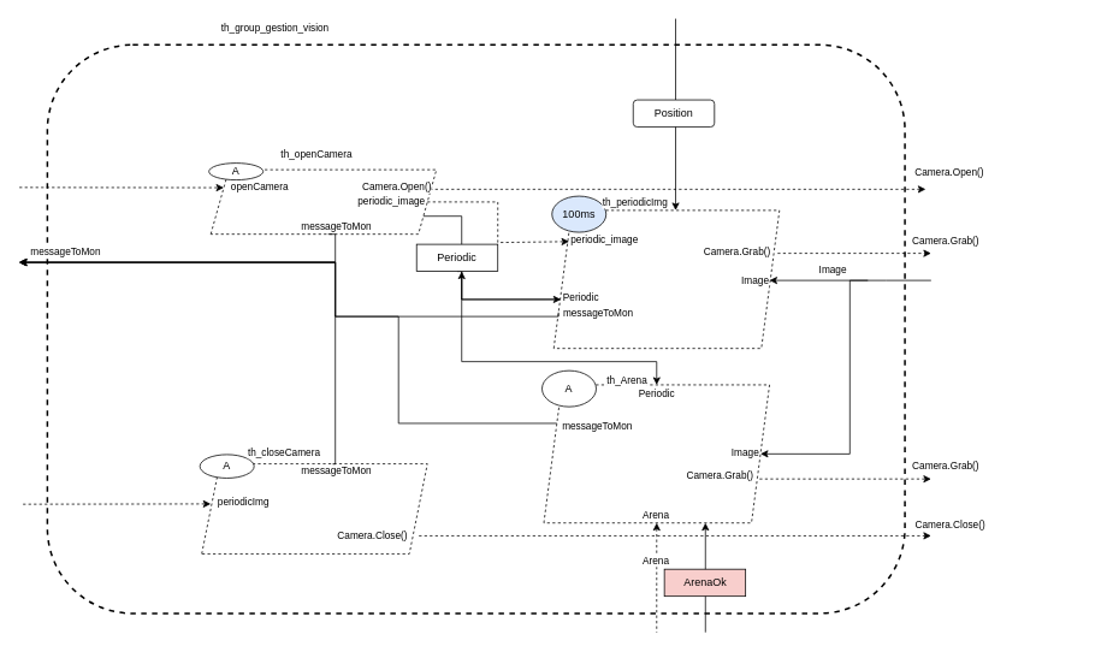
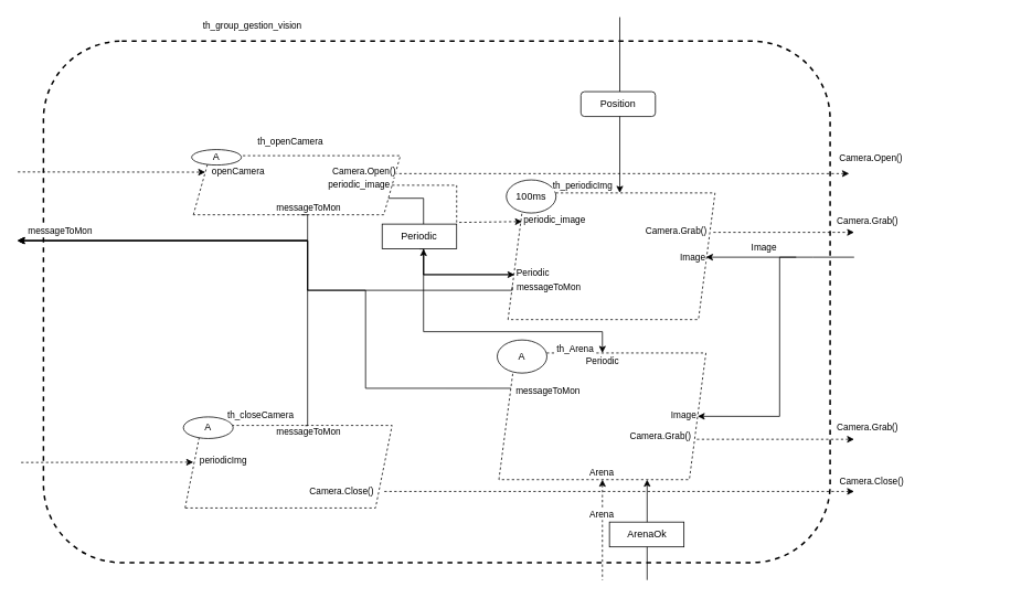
  <mxCell id="0" />
  <mxCell id="1" parent="0" />
  <mxCell id="2" value="" style="rounded=1;whiteSpace=wrap;html=1;dashed=1;strokeWidth=2;fillColor=none;" parent="1" vertex="1"><mxGeometry x="52" y="49" width="950" height="630" as="geometry" /></mxCell>
  <mxCell id="3" value="" style="group" parent="1" vertex="1" connectable="0"><mxGeometry x="231" y="180" width="252" height="78.75" as="geometry" /></mxCell>
  <mxCell id="4" value="" style="shape=parallelogram;perimeter=parallelogramPerimeter;whiteSpace=wrap;html=1;fixedSize=1;dashed=1;" parent="3" vertex="1"><mxGeometry x="2" y="7.35" width="250" height="71.4" as="geometry" /></mxCell>
  <mxCell id="5" value="A" style="ellipse;whiteSpace=wrap;html=1;" parent="3" vertex="1"><mxGeometry width="60" height="18.667" as="geometry" /></mxCell>
  <mxCell id="6" value="openCamera" style="edgeLabel;html=1;align=center;verticalAlign=middle;resizable=0;points=[];" parent="3" vertex="1" connectable="0"><mxGeometry x="60.0" y="18.67" as="geometry"><mxPoint x="-5" y="7" as="offset" /></mxGeometry></mxCell>
  <mxCell id="7" value="messageToMon" style="edgeLabel;html=1;align=center;verticalAlign=middle;resizable=0;points=[];" parent="3" vertex="1" connectable="0"><mxGeometry x="140" y="70.0" as="geometry" /></mxCell>
  <mxCell id="8" value="" style="group" parent="1" vertex="1" connectable="0"><mxGeometry x="600" y="410" width="360.997" height="168.75" as="geometry" /></mxCell>
  <mxCell id="9" value="" style="shape=parallelogram;perimeter=parallelogramPerimeter;whiteSpace=wrap;html=1;fixedSize=1;dashed=1;" parent="8" vertex="1"><mxGeometry x="2" y="15.75" width="250" height="153" as="geometry" /></mxCell>
  <mxCell id="10" value="A" style="ellipse;whiteSpace=wrap;html=1;" parent="8" vertex="1"><mxGeometry width="60" height="40" as="geometry" /></mxCell>
  <mxCell id="11" value="messageToMon" style="edgeLabel;html=1;align=center;verticalAlign=middle;resizable=0;points=[];" parent="8" vertex="1" connectable="0"><mxGeometry x="60" y="60.0" as="geometry" /></mxCell>
  <mxCell id="12" value="Camera.Grab()" style="edgeLabel;html=1;align=center;verticalAlign=middle;resizable=0;points=[];" parent="8" vertex="1" connectable="0"><mxGeometry x="360.997" y="160" as="geometry"><mxPoint x="-164" y="-45" as="offset" /></mxGeometry></mxCell>
  <mxCell id="13" value="Periodic" style="edgeLabel;html=1;align=center;verticalAlign=middle;resizable=0;points=[];" parent="8" vertex="1" connectable="0"><mxGeometry x="290.997" y="70" as="geometry"><mxPoint x="-164" y="-45" as="offset" /></mxGeometry></mxCell>
  <mxCell id="14" value="th_Arena" style="edgeLabel;html=1;align=center;verticalAlign=middle;resizable=0;points=[];" parent="8" vertex="1" connectable="0"><mxGeometry x="101.0" y="10" as="geometry"><mxPoint x="-8" as="offset" /></mxGeometry></mxCell>
  <mxCell id="15" value="" style="group" parent="1" vertex="1" connectable="0"><mxGeometry x="611" y="216.63" width="252" height="168.75" as="geometry" /></mxCell>
  <mxCell id="16" value="" style="shape=parallelogram;perimeter=parallelogramPerimeter;whiteSpace=wrap;html=1;fixedSize=1;dashed=1;" parent="15" vertex="1"><mxGeometry x="2" y="15.75" width="250" height="153" as="geometry" /></mxCell>
- <mxCell id="17" value="100ms" style="ellipse;whiteSpace=wrap;html=1;fillColor=#dae8fc;" parent="15" vertex="1"><mxGeometry width="60" height="40" as="geometry" /></mxCell>
+ <mxCell id="17" value="100ms" style="ellipse;whiteSpace=wrap;html=1;" parent="15" vertex="1"><mxGeometry width="60" height="40" as="geometry" /></mxCell>
  <mxCell id="18" value="periodic_image" style="edgeLabel;html=1;align=center;verticalAlign=middle;resizable=0;points=[];" parent="15" vertex="1" connectable="0"><mxGeometry x="57.999" y="48.368" as="geometry" /></mxCell>
  <mxCell id="19" value="Camera.Grab()" style="edgeLabel;html=1;align=center;verticalAlign=middle;resizable=0;points=[];" parent="15" vertex="1" connectable="0"><mxGeometry x="204.997" y="60.37" as="geometry" /></mxCell>
  <mxCell id="20" value="messageToMon" style="edgeLabel;html=1;align=center;verticalAlign=middle;resizable=0;points=[];" parent="15" vertex="1" connectable="0"><mxGeometry x="50" y="128.37" as="geometry" /></mxCell>
  <mxCell id="21" value="Periodic" style="edgeLabel;html=1;align=center;verticalAlign=middle;resizable=0;points=[];" parent="15" vertex="1" connectable="0"><mxGeometry x="195.997" y="156.37" as="geometry"><mxPoint x="-164" y="-45" as="offset" /></mxGeometry></mxCell>
  <mxCell id="22" value="th_periodicImg" style="edgeLabel;html=1;align=center;verticalAlign=middle;resizable=0;points=[];" parent="15" vertex="1" connectable="0"><mxGeometry x="103.0" y="6.75" as="geometry"><mxPoint x="-12" as="offset" /></mxGeometry></mxCell>
  <mxCell id="23" value="" style="group" parent="1" vertex="1" connectable="0"><mxGeometry x="221" y="320" width="252" height="200.0" as="geometry" /></mxCell>
  <mxCell id="24" value="" style="shape=parallelogram;perimeter=parallelogramPerimeter;whiteSpace=wrap;html=1;fixedSize=1;dashed=1;" parent="23" vertex="1"><mxGeometry x="2" y="193.267" width="250" height="99.733" as="geometry" /></mxCell>
  <mxCell id="25" value="A" style="ellipse;whiteSpace=wrap;html=1;" parent="23" vertex="1"><mxGeometry y="183" width="60" height="26.074" as="geometry" /></mxCell>
  <mxCell id="26" value="periodicImg" style="edgeLabel;html=1;align=center;verticalAlign=middle;resizable=0;points=[];" parent="23" vertex="1" connectable="0"><mxGeometry x="52.0" y="228.63" as="geometry"><mxPoint x="-5" y="7" as="offset" /></mxGeometry></mxCell>
  <mxCell id="27" style="rounded=0;orthogonalLoop=1;jettySize=auto;html=1;startArrow=classic;startFill=1;endArrow=none;endFill=0;strokeColor=#000000;strokeWidth=1;dashed=1;" parent="23" edge="1"><mxGeometry relative="1" as="geometry"><mxPoint x="240" y="273" as="targetPoint" /><mxPoint x="810" y="273" as="sourcePoint" /></mxGeometry></mxCell>
  <mxCell id="28" value="Camera.Close()" style="edgeLabel;html=1;align=center;verticalAlign=middle;resizable=0;points=[];" parent="27" vertex="1" connectable="0"><mxGeometry x="0.569" y="-4" relative="1" as="geometry"><mxPoint x="-173" y="3" as="offset" /></mxGeometry></mxCell>
  <mxCell id="29" value="messageToMon" style="edgeLabel;html=1;align=center;verticalAlign=middle;resizable=0;points=[];" parent="23" vertex="1" connectable="0"><mxGeometry x="150" y="200.0" as="geometry" /></mxCell>
  <mxCell id="30" value="th_closeCamera" style="edgeLabel;html=1;align=center;verticalAlign=middle;resizable=0;points=[];" parent="23" vertex="1" connectable="0"><mxGeometry x="100.0" y="180" as="geometry"><mxPoint x="-8" as="offset" /></mxGeometry></mxCell>
  <mxCell id="31" style="edgeStyle=orthogonalEdgeStyle;rounded=0;orthogonalLoop=1;jettySize=auto;html=1;strokeColor=default;dashed=1;" parent="1" edge="1"><mxGeometry relative="1" as="geometry"><mxPoint x="1031" y="280" as="targetPoint" /><Array as="points"><mxPoint x="901.67" y="280" /><mxPoint x="901.67" y="280" /></Array><mxPoint x="860.996" y="280" as="sourcePoint" /></mxGeometry></mxCell>
  <mxCell id="32" style="rounded=0;orthogonalLoop=1;jettySize=auto;html=1;startArrow=classic;startFill=1;endArrow=none;endFill=0;strokeColor=#000000;strokeWidth=1;dashed=1;" parent="1" edge="1"><mxGeometry relative="1" as="geometry"><mxPoint x="475" y="209" as="targetPoint" /><mxPoint x="1025" y="209" as="sourcePoint" /></mxGeometry></mxCell>
  <mxCell id="33" value="Camera.Open()" style="edgeLabel;html=1;align=center;verticalAlign=middle;resizable=0;points=[];" parent="32" vertex="1" connectable="0"><mxGeometry x="0.569" y="-4" relative="1" as="geometry"><mxPoint x="-156" y="1" as="offset" /></mxGeometry></mxCell>
  <mxCell id="34" style="rounded=0;orthogonalLoop=1;jettySize=auto;html=1;entryX=0;entryY=0.25;entryDx=0;entryDy=0;dashed=1;strokeColor=default;" parent="1" target="4" edge="1"><mxGeometry relative="1" as="geometry"><mxPoint x="21" y="207" as="sourcePoint" /></mxGeometry></mxCell>
  <mxCell id="35" value="th_group_gestion_vision" style="edgeLabel;html=1;align=center;verticalAlign=middle;resizable=0;points=[];" parent="1" vertex="1" connectable="0"><mxGeometry x="311" y="30" as="geometry"><mxPoint x="-8" as="offset" /></mxGeometry></mxCell>
  <mxCell id="36" value="Camera.Grab()" style="edgeLabel;html=1;align=center;verticalAlign=middle;resizable=0;points=[];" parent="1" vertex="1" connectable="0"><mxGeometry x="1210.997" y="310" as="geometry"><mxPoint x="-164" y="-45" as="offset" /></mxGeometry></mxCell>
  <mxCell id="37" style="edgeStyle=orthogonalEdgeStyle;rounded=0;orthogonalLoop=1;jettySize=auto;html=1;strokeColor=default;strokeWidth=1;startArrow=classic;startFill=1;endArrow=none;endFill=0;" parent="1" edge="1"><mxGeometry relative="1" as="geometry"><mxPoint x="1031" y="310" as="targetPoint" /><Array as="points"><mxPoint x="981" y="310" /></Array><mxPoint x="852" y="310" as="sourcePoint" /></mxGeometry></mxCell>
  <mxCell id="38" value="Image" style="edgeLabel;html=1;align=center;verticalAlign=middle;resizable=0;points=[];" parent="37" vertex="1" connectable="0"><mxGeometry x="-0.33" y="-1" relative="1" as="geometry"><mxPoint x="9" y="-13" as="offset" /></mxGeometry></mxCell>
  <mxCell id="39" value="Image" style="edgeLabel;html=1;align=center;verticalAlign=middle;resizable=0;points=[];" parent="37" vertex="1" connectable="0"><mxGeometry x="-0.673" y="-2" relative="1" as="geometry"><mxPoint x="-46" y="-2" as="offset" /></mxGeometry></mxCell>
  <mxCell id="40" style="rounded=0;orthogonalLoop=1;jettySize=auto;html=1;dashed=1;strokeColor=default;entryX=0.04;entryY=0.445;entryDx=0;entryDy=0;entryPerimeter=0;" parent="1" target="24" edge="1"><mxGeometry relative="1" as="geometry"><mxPoint x="25" y="558" as="sourcePoint" /><mxPoint x="235" y="586.88" as="targetPoint" /><Array as="points" /></mxGeometry></mxCell>
  <mxCell id="41" style="rounded=0;orthogonalLoop=1;jettySize=auto;html=1;startArrow=none;startFill=0;endArrow=classic;endFill=1;strokeColor=#000000;strokeWidth=1;exitX=0.58;exitY=0.002;exitDx=0;exitDy=0;edgeStyle=orthogonalEdgeStyle;exitPerimeter=0;" parent="1" source="24" edge="1"><mxGeometry relative="1" as="geometry"><mxPoint x="21" y="290" as="targetPoint" /><mxPoint x="331" y="488.749" as="sourcePoint" /><Array as="points"><mxPoint x="371" y="514" /><mxPoint x="371" y="290" /></Array></mxGeometry></mxCell>
  <mxCell id="42" value="messageToMon" style="edgeLabel;html=1;align=center;verticalAlign=middle;resizable=0;points=[];" parent="41" vertex="1" connectable="0"><mxGeometry x="-0.382" relative="1" as="geometry"><mxPoint x="-300" y="-61" as="offset" /></mxGeometry></mxCell>
  <mxCell id="43" style="edgeStyle=orthogonalEdgeStyle;rounded=0;orthogonalLoop=1;jettySize=auto;html=1;exitX=0.52;exitY=1;exitDx=0;exitDy=0;startArrow=none;startFill=0;endArrow=classic;endFill=1;exitPerimeter=0;" parent="1" source="4" edge="1"><mxGeometry relative="1" as="geometry"><mxPoint x="21" y="290" as="targetPoint" /><Array as="points"><mxPoint x="371" y="290" /></Array></mxGeometry></mxCell>
  <mxCell id="44" style="edgeStyle=orthogonalEdgeStyle;rounded=0;orthogonalLoop=1;jettySize=auto;html=1;exitX=1;exitY=0.5;exitDx=0;exitDy=0;entryX=0.068;entryY=0.226;entryDx=0;entryDy=0;startArrow=none;startFill=0;endArrow=classic;endFill=1;dashed=1;entryPerimeter=0;" parent="1" source="4" target="16" edge="1"><mxGeometry relative="1" as="geometry"><Array as="points"><mxPoint x="551" y="223" /><mxPoint x="551" y="268" /></Array></mxGeometry></mxCell>
  <mxCell id="45" value="periodic_image" style="edgeLabel;html=1;align=center;verticalAlign=middle;resizable=0;points=[];" parent="44" vertex="1" connectable="0"><mxGeometry x="-0.406" y="-1" relative="1" as="geometry"><mxPoint x="-100" y="-2" as="offset" /></mxGeometry></mxCell>
  <mxCell id="46" style="edgeStyle=orthogonalEdgeStyle;rounded=0;orthogonalLoop=1;jettySize=auto;html=1;exitX=1;exitY=0.75;exitDx=0;exitDy=0;startArrow=none;startFill=0;endArrow=classic;endFill=1;entryX=0.032;entryY=0.645;entryDx=0;entryDy=0;entryPerimeter=0;" parent="1" source="4" target="16" edge="1"><mxGeometry relative="1" as="geometry"><mxPoint x="603" y="310" as="targetPoint" /><Array as="points"><mxPoint x="511" y="239" /><mxPoint x="511" y="331" /></Array></mxGeometry></mxCell>
  <mxCell id="47" style="edgeStyle=orthogonalEdgeStyle;rounded=0;orthogonalLoop=1;jettySize=auto;html=1;exitX=0.5;exitY=1;exitDx=0;exitDy=0;entryX=0.5;entryY=0;entryDx=0;entryDy=0;startArrow=none;startFill=0;endArrow=classic;endFill=1;" parent="1" source="48" target="9" edge="1"><mxGeometry relative="1" as="geometry"><Array as="points"><mxPoint x="511" y="300" /><mxPoint x="511" y="400" /><mxPoint x="727" y="400" /></Array></mxGeometry></mxCell>
  <mxCell id="48" value="Periodic" style="rounded=0;whiteSpace=wrap;html=1;" parent="1" vertex="1"><mxGeometry x="461" y="270" width="90" height="30" as="geometry" /></mxCell>
  <mxCell id="49" value="Camera.Open()" style="edgeLabel;html=1;align=center;verticalAlign=middle;resizable=0;points=[];" parent="1" vertex="1" connectable="0"><mxGeometry x="1050.999" y="189.998" as="geometry" /></mxCell>
  <mxCell id="50" value="Camera.Close()" style="edgeLabel;html=1;align=center;verticalAlign=middle;resizable=0;points=[];" parent="1" vertex="1" connectable="0"><mxGeometry x="1051" y="580" as="geometry" /></mxCell>
  <mxCell id="51" style="edgeStyle=orthogonalEdgeStyle;rounded=0;orthogonalLoop=1;jettySize=auto;html=1;startArrow=none;startFill=0;endArrow=classic;endFill=1;entryX=0.5;entryY=0;entryDx=0;entryDy=0;" parent="1" edge="1"><mxGeometry relative="1" as="geometry"><mxPoint x="748" y="20" as="sourcePoint" /><mxPoint x="748" y="232.38" as="targetPoint" /><Array as="points"><mxPoint x="748" y="120" /><mxPoint x="748" y="120" /></Array></mxGeometry></mxCell>
  <mxCell id="52" value="Position" style="whiteSpace=wrap;html=1;rounded=1;" parent="1" vertex="1"><mxGeometry x="701" y="110" width="90" height="30" as="geometry" /></mxCell>
  <mxCell id="53" style="edgeStyle=orthogonalEdgeStyle;rounded=0;orthogonalLoop=1;jettySize=auto;html=1;strokeColor=default;strokeWidth=1;startArrow=classic;startFill=1;endArrow=none;endFill=0;exitX=1;exitY=0.5;exitDx=0;exitDy=0;" parent="1" source="9" edge="1"><mxGeometry relative="1" as="geometry"><mxPoint x="961" y="310" as="targetPoint" /><Array as="points"><mxPoint x="941" y="502" /><mxPoint x="941" y="310" /></Array><mxPoint x="862" y="320" as="sourcePoint" /></mxGeometry></mxCell>
  <mxCell id="54" value="Image" style="edgeLabel;html=1;align=center;verticalAlign=middle;resizable=0;points=[];" parent="53" vertex="1" connectable="0"><mxGeometry x="-0.673" y="-2" relative="1" as="geometry"><mxPoint x="-68" y="-4" as="offset" /></mxGeometry></mxCell>
  <mxCell id="55" style="edgeStyle=orthogonalEdgeStyle;rounded=0;orthogonalLoop=1;jettySize=auto;html=1;exitX=0;exitY=0.75;exitDx=0;exitDy=0;startArrow=none;startFill=0;endArrow=classic;endFill=1;" parent="1" source="16" edge="1"><mxGeometry relative="1" as="geometry"><mxPoint x="20" y="290" as="targetPoint" /><mxPoint x="563" y="359.38" as="sourcePoint" /><Array as="points"><mxPoint x="618" y="350" /><mxPoint x="371" y="350" /><mxPoint x="371" y="290" /></Array></mxGeometry></mxCell>
  <mxCell id="56" style="edgeStyle=orthogonalEdgeStyle;rounded=0;orthogonalLoop=1;jettySize=auto;html=1;startArrow=none;startFill=0;endArrow=classic;endFill=1;exitX=0;exitY=0.25;exitDx=0;exitDy=0;" parent="1" source="9" edge="1"><mxGeometry relative="1" as="geometry"><mxPoint x="21" y="290" as="targetPoint" /><mxPoint x="383" y="278.75" as="sourcePoint" /><Array as="points"><mxPoint x="441" y="468" /><mxPoint x="441" y="350" /><mxPoint x="371" y="350" /><mxPoint x="371" y="290" /></Array></mxGeometry></mxCell>
  <mxCell id="57" style="edgeStyle=orthogonalEdgeStyle;rounded=0;orthogonalLoop=1;jettySize=auto;html=1;strokeColor=default;dashed=1;" parent="1" edge="1"><mxGeometry relative="1" as="geometry"><mxPoint x="1031" y="530" as="targetPoint" /><Array as="points"><mxPoint x="881.67" y="530" /><mxPoint x="881.67" y="530" /></Array><mxPoint x="840.996" y="530" as="sourcePoint" /></mxGeometry></mxCell>
  <mxCell id="58" value="Camera.Grab()" style="edgeLabel;html=1;align=center;verticalAlign=middle;resizable=0;points=[];" parent="1" vertex="1" connectable="0"><mxGeometry x="1210.997" y="560" as="geometry"><mxPoint x="-164" y="-45" as="offset" /></mxGeometry></mxCell>
  <mxCell id="59" style="edgeStyle=orthogonalEdgeStyle;rounded=0;orthogonalLoop=1;jettySize=auto;html=1;exitX=0.024;exitY=0.645;exitDx=0;exitDy=0;startArrow=none;startFill=0;endArrow=classic;endFill=1;exitPerimeter=0;" parent="1" source="16" edge="1"><mxGeometry relative="1" as="geometry"><mxPoint x="511" y="300" as="targetPoint" /><Array as="points"><mxPoint x="511" y="331" /></Array></mxGeometry></mxCell>
  <mxCell id="60" style="edgeStyle=orthogonalEdgeStyle;rounded=0;orthogonalLoop=1;jettySize=auto;html=1;exitX=0.5;exitY=1;exitDx=0;exitDy=0;startArrow=classic;startFill=1;endArrow=none;endFill=0;dashed=1;" parent="1" source="9" edge="1"><mxGeometry relative="1" as="geometry"><mxPoint x="727" y="700" as="targetPoint" /></mxGeometry></mxCell>
  <mxCell id="61" value="Arena" style="edgeLabel;html=1;align=center;verticalAlign=middle;resizable=0;points=[];" parent="60" vertex="1" connectable="0"><mxGeometry x="-0.303" y="-2" relative="1" as="geometry"><mxPoint as="offset" /></mxGeometry></mxCell>
  <mxCell id="62" style="edgeStyle=orthogonalEdgeStyle;rounded=0;orthogonalLoop=1;jettySize=auto;html=1;exitX=0.5;exitY=1;exitDx=0;exitDy=0;startArrow=classic;startFill=1;endArrow=none;endFill=0;" parent="1" edge="1"><mxGeometry relative="1" as="geometry"><mxPoint x="781" y="700" as="targetPoint" /><mxPoint x="781" y="578.75" as="sourcePoint" /><Array as="points"><mxPoint x="781" y="630" /><mxPoint x="781" y="630" /></Array></mxGeometry></mxCell>
- <mxCell id="63" value="ArenaOk" style="rounded=0;whiteSpace=wrap;html=1;fillColor=#f8cecc;" parent="1" vertex="1"><mxGeometry x="735.5" y="630" width="90" height="30" as="geometry" /></mxCell>
+ <mxCell id="63" value="ArenaOk" style="rounded=0;whiteSpace=wrap;html=1;" parent="1" vertex="1"><mxGeometry x="735.5" y="630" width="90" height="30" as="geometry" /></mxCell>
  <mxCell id="64" value="th_openCamera" style="edgeLabel;html=1;align=center;verticalAlign=middle;resizable=0;points=[];" parent="1" vertex="1" connectable="0"><mxGeometry x="357" y="170" as="geometry"><mxPoint x="-8" as="offset" /></mxGeometry></mxCell>
  <mxCell id="65" value="Arena" style="edgeLabel;html=1;align=center;verticalAlign=middle;resizable=0;points=[];" parent="1" vertex="1" connectable="0"><mxGeometry x="725" y="569.75" as="geometry" /></mxCell>
